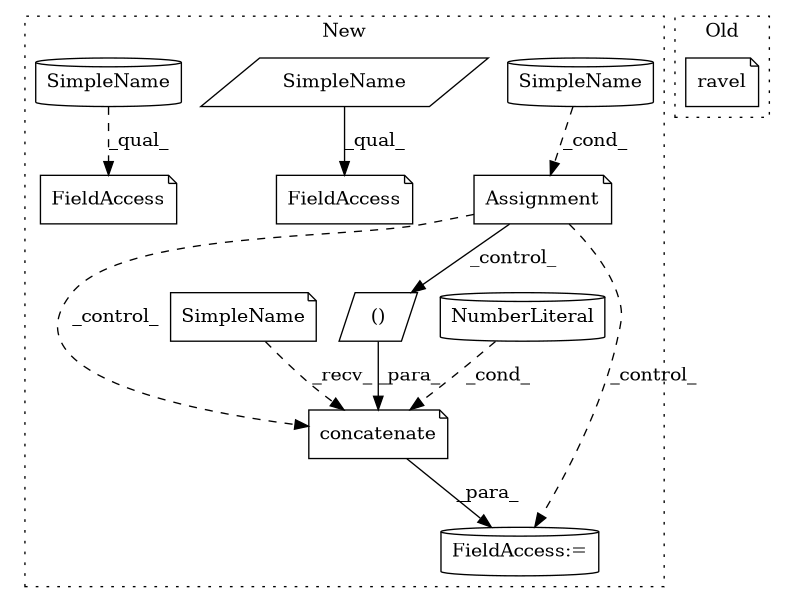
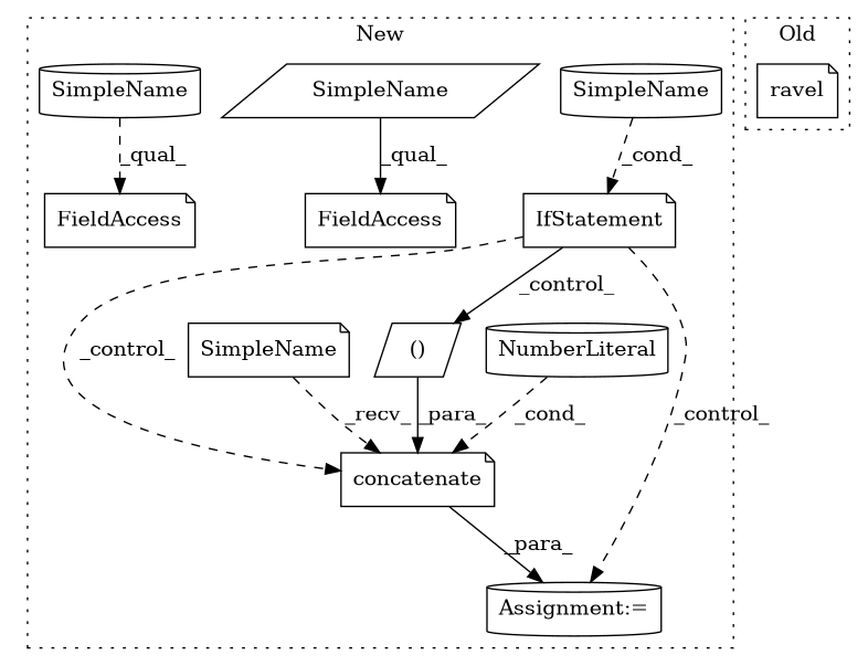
  digraph {
    node [a=42 l=8 s=11427 shape=note]
    edge [style=dashed]
    n1 [a=32 l="21,1" label=concatenate s="11306,11445"]
-   n2 [a=7 l=1 label="FieldAccess:=" s=11299 shape=cylinder]
+   n2 [a=7 l=1 label="Assignment:=" s=11299 shape=cylinder]
    n3 [a=106 l=115 label="()" s=11327 shape=parallelogram]
    n4 [a=34 l=1 label=NumberLiteral s=11444 shape=cylinder]
-   n5 [a=25 l="4,2" label=Assignment s="11263,11275"]
+   n5 [a=25 l="4,2" label=IfStatement s="11263,11275"]
    n6 [label=SimpleName s=11267 shape=cylinder]
    n7 [a=22 label=FieldAccess]
    n8 [a=22 label=FieldAccess s=11998]
    n9 [l=5 label=SimpleName s=11998 shape=parallelogram]
    n10 [l=5 label=SimpleName shape=cylinder]
    n11 [l=5 label=SimpleName s=11300]
    n12 [a=32 l=7 label=ravel s=12053]
    subgraph cluster_1 {
      label=New
      style=dotted
      n1
      n2
      n3
      n4
      n5
      n6
      n7
      n8
      n9
      n10
      n11
    }
    subgraph cluster_2 {
      label=Old
      style=dotted
      n12
    }
    n1 -> n2 [label=_para_ style=solid]
    n3 -> n1 [label=_para_ style=solid]
    n4 -> n1 [label=_cond_]
    n5 -> n1 [label=_control_]
    n5 -> n2 [label=_control_]
    n5 -> n3 [label=_control_ style=solid]
    n6 -> n5 [label=_cond_]
    n9 -> n8 [label=_qual_ style=solid]
    n10 -> n7 [label=_qual_]
    n11 -> n1 [label=_recv_]
  }
